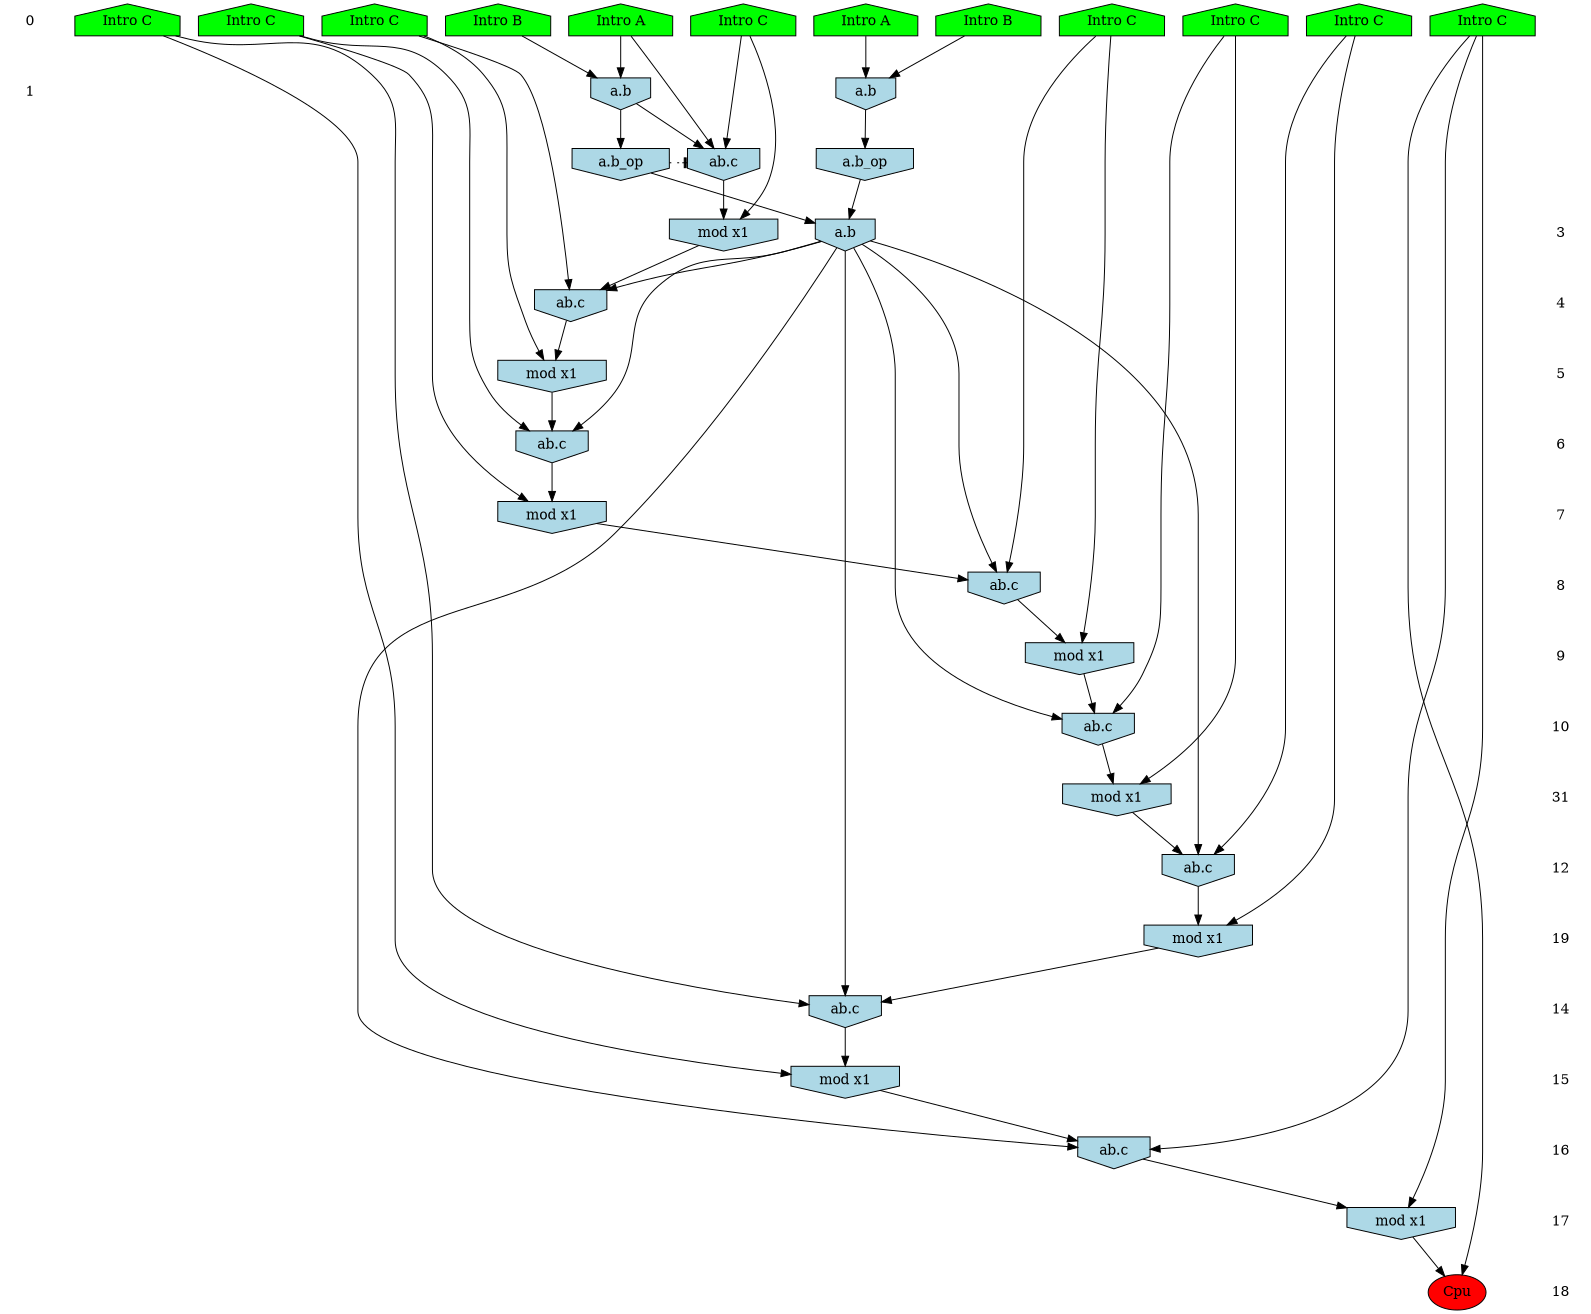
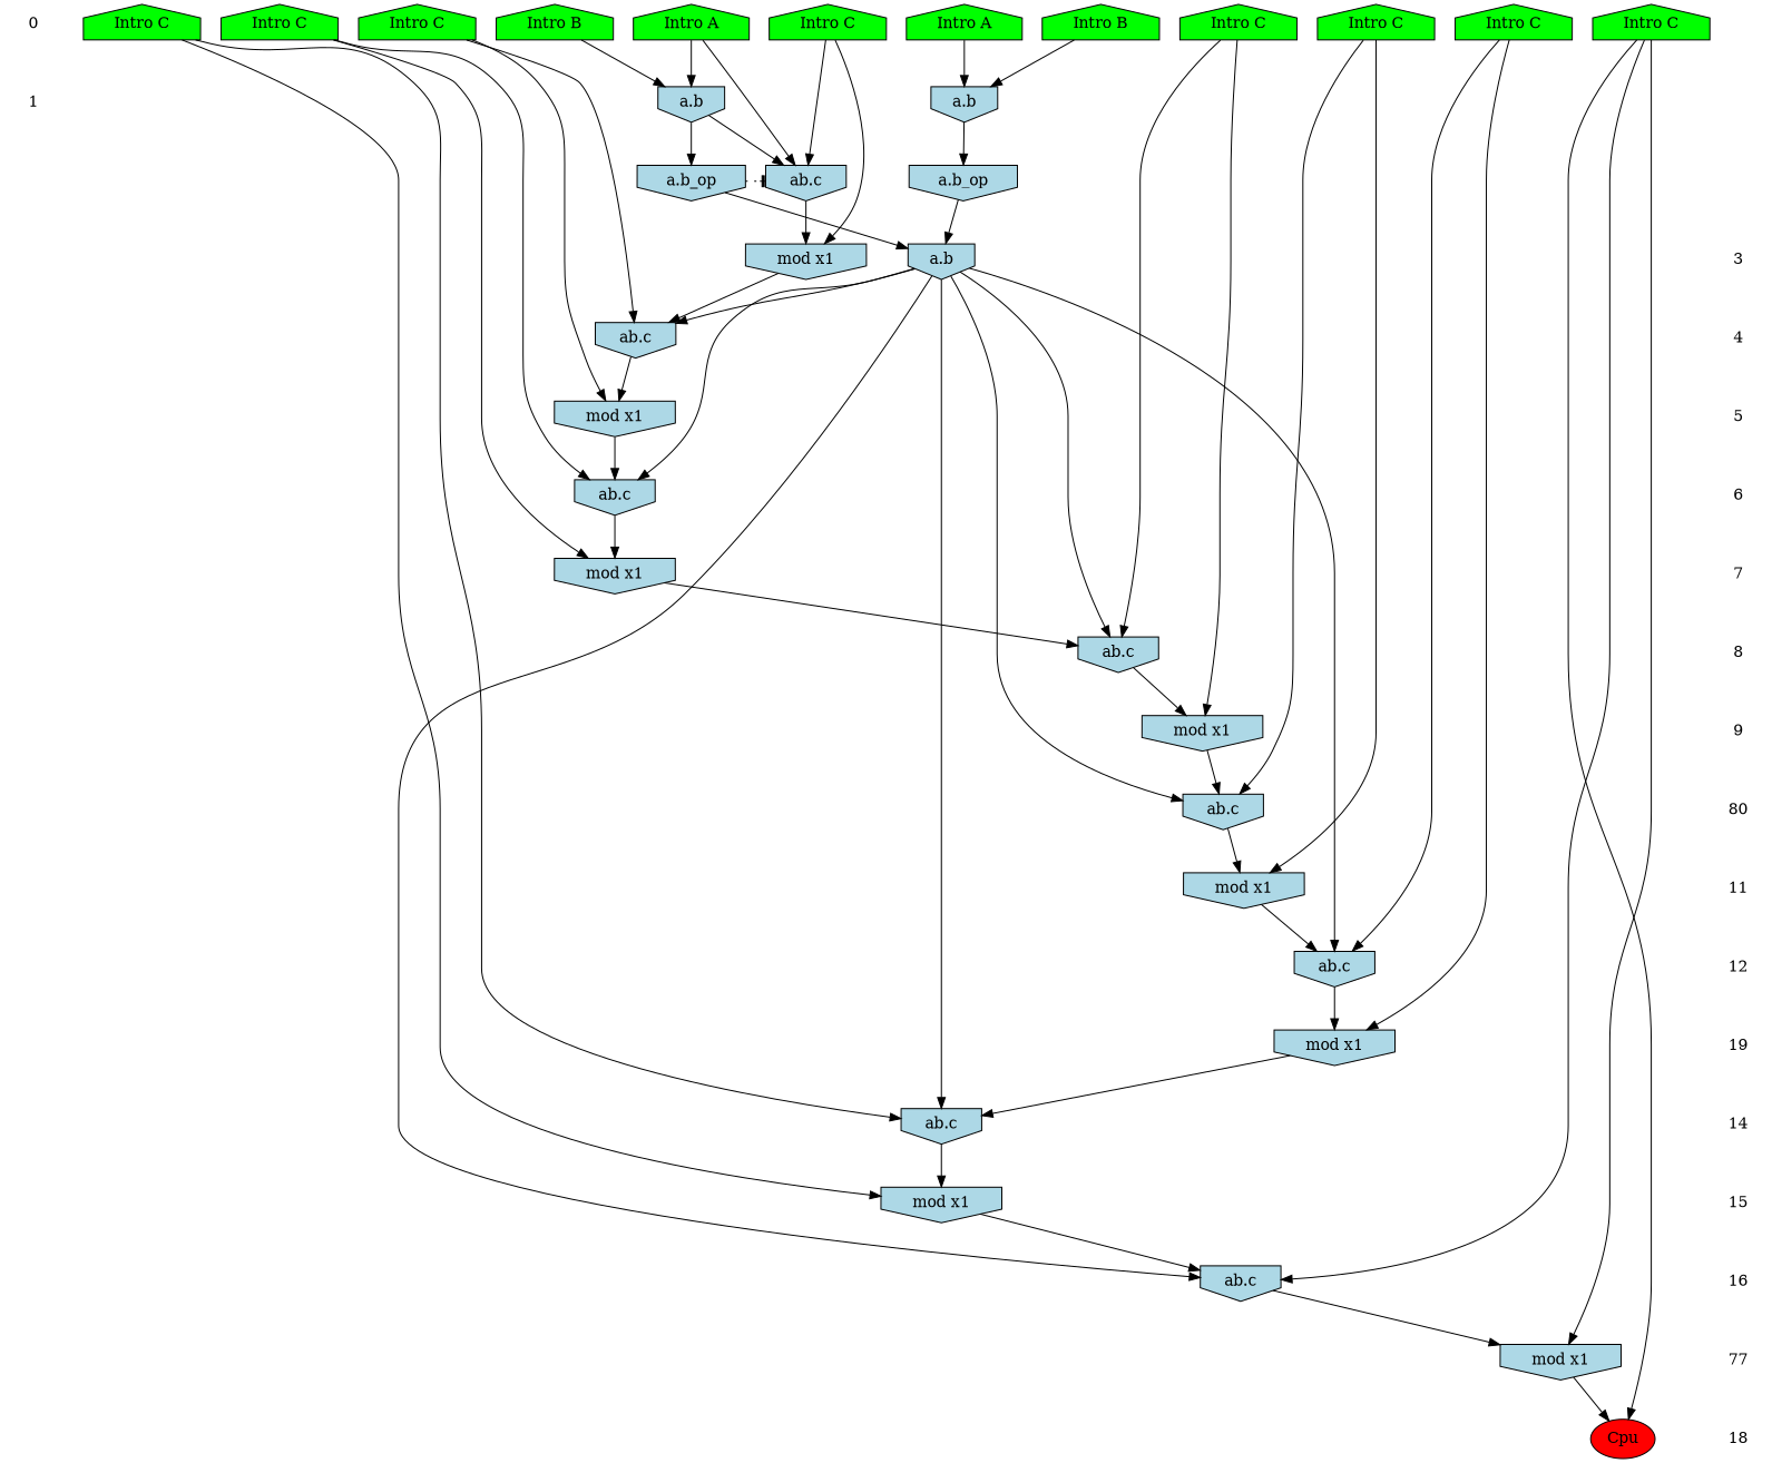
  digraph {
    ranksep=.5
    node [shape=invhouse fillcolor=lightblue style=filled]
    0 [shape=plaintext fillcolor="" style=""]
    n2 [fillcolor=green label="Intro B" shape=house]
    n3 [fillcolor=green label="Intro A" shape=house]
    n4 [fillcolor=green label="Intro A" shape=house]
    n5 [fillcolor=green label="Intro B" shape=house]
    n6 [fillcolor=green label="Intro C" shape=house]
    n7 [fillcolor=green label="Intro C" shape=house]
    n8 [fillcolor=green label="Intro C" shape=house]
    n9 [fillcolor=green label="Intro C" shape=house]
    n10 [fillcolor=green label="Intro C" shape=house]
    n11 [fillcolor=green label="Intro C" shape=house]
    n12 [fillcolor=green label="Intro C" shape=house]
    n13 [fillcolor=green label="Intro C" shape=house]
    1 [shape=plaintext fillcolor="" style=""]
    n15 [label="a.b"]
    n16 [label="a.b"]
    n17 [label="ab.c"]
    n18 [label="a.b_op"]
    n19 [label="a.b_op"]
    3 [shape=plaintext fillcolor="" style=""]
    n21 [label="mod x1"]
    n22 [label="a.b"]
    4 [shape=plaintext fillcolor="" style=""]
    n24 [label="ab.c"]
    5 [shape=plaintext fillcolor="" style=""]
    n26 [label="mod x1"]
    6 [shape=plaintext fillcolor="" style=""]
    n28 [label="ab.c"]
    7 [shape=plaintext fillcolor="" style=""]
    n30 [label="mod x1"]
    8 [shape=plaintext fillcolor="" style=""]
    n32 [label="ab.c"]
    9 [shape=plaintext fillcolor="" style=""]
    n34 [label="mod x1"]
-   10 [shape=plaintext fillcolor="" style=""]
+   10 [shape=plaintext label=80 fillcolor="" style=""]
    n36 [label="ab.c"]
-   11 [shape=plaintext label=31 fillcolor="" style=""]
+   11 [shape=plaintext fillcolor="" style=""]
    n38 [label="mod x1"]
    12 [shape=plaintext fillcolor="" style=""]
    n40 [label="ab.c"]
    n41 [label=19 shape=plaintext fillcolor="" style=""]
    n42 [label="mod x1"]
    14 [shape=plaintext fillcolor="" style=""]
    n44 [label="ab.c"]
    15 [shape=plaintext fillcolor="" style=""]
    n46 [label="mod x1"]
    16 [shape=plaintext fillcolor="" style=""]
    n48 [label="ab.c"]
-   17 [shape=plaintext fillcolor="" style=""]
+   17 [shape=plaintext label=77 fillcolor="" style=""]
    n50 [label="mod x1"]
    18 [shape=plaintext fillcolor="" style=""]
    n52 [fillcolor=red label=Cpu shape=""]
    subgraph sub_1 {
      rank=same
      0
      n2
      n3
      n4
      n5
      n6
      n7
      n8
      n9
      n10
      n11
      n12
      n13
    }
    subgraph sub_2 {
      rank=same
      1
      n15
      n16
    }
    subgraph sub_3 {
      rank=same
      n17
      n18
      n19
    }
    subgraph sub_4 {
      rank=same
      3
      n21
      n22
    }
    subgraph sub_5 {
      rank=same
      4
      n24
    }
    subgraph sub_6 {
      rank=same
      5
      n26
    }
    subgraph sub_7 {
      rank=same
      6
      n28
    }
    subgraph sub_8 {
      rank=same
      7
      n30
    }
    subgraph sub_9 {
      rank=same
      8
      n32
    }
    subgraph sub_10 {
      rank=same
      9
      n34
    }
    subgraph sub_11 {
      rank=same
      10
      n36
    }
    subgraph sub_12 {
      rank=same
      11
      n38
    }
    subgraph sub_13 {
      rank=same
      12
      n40
    }
    subgraph sub_14 {
      rank=same
      n41
      n42
    }
    subgraph sub_15 {
      rank=same
      14
      n44
    }
    subgraph sub_16 {
      rank=same
      15
      n46
    }
    subgraph sub_17 {
      rank=same
      16
      n48
    }
    subgraph sub_18 {
      rank=same
      17
      n50
    }
    subgraph sub_19 {
      rank=same
      18
      n52
    }
    0 -> 1 [style=invis]
    n2 -> n16
    n3 -> n15
    n3 -> n17
    n4 -> n16
    n5 -> n15
    n6 -> n40
    n6 -> n42
    n7 -> n17
    n7 -> n21
    n8 -> n36
    n8 -> n38
    n9 -> n48
    n9 -> n50
    n9 -> n52
    n10 -> n32
    n10 -> n34
    n11 -> n28
    n11 -> n30
    n12 -> n44
    n12 -> n46
    n13 -> n24
    n13 -> n26
    n15 -> n17
    n15 -> n19
    n16 -> n18
    n17 -> n21
    n18 -> n22
    n19 -> n17 [arrowhead=tee style=dotted]
    n19 -> n22
    3 -> 4 [style=invis]
    n21 -> n24
    n22 -> n24
    n22 -> n28
    n22 -> n32
    n22 -> n36
    n22 -> n40
    n22 -> n44
    n22 -> n48
    4 -> 5 [style=invis]
    n24 -> n26
    5 -> 6 [style=invis]
    n26 -> n28
    6 -> 7 [style=invis]
    n28 -> n30
    7 -> 8 [style=invis]
    n30 -> n32
    8 -> 9 [style=invis]
    n32 -> n34
    9 -> 10 [style=invis]
    n34 -> n36
    10 -> 11 [style=invis]
    n36 -> n38
    11 -> 12 [style=invis]
    n38 -> n40
    12 -> n41 [style=invis]
    n40 -> n42
    n41 -> 14 [style=invis]
    n42 -> n44
    14 -> 15 [style=invis]
    n44 -> n46
    15 -> 16 [style=invis]
    n46 -> n48
    16 -> 17 [style=invis]
    n48 -> n50
    17 -> 18 [style=invis]
    n50 -> n52
  }
